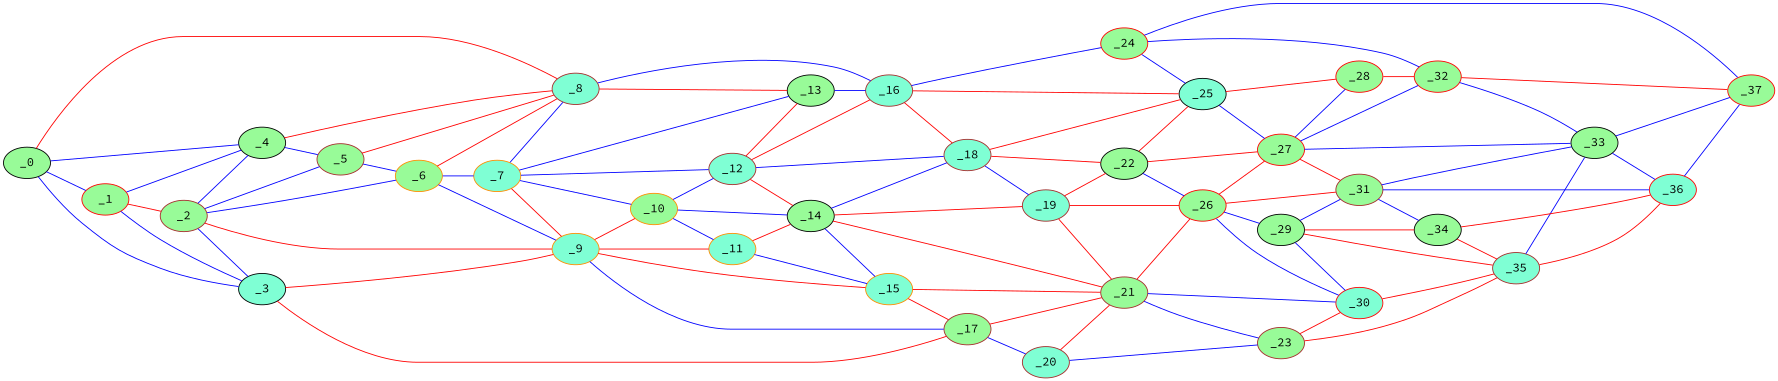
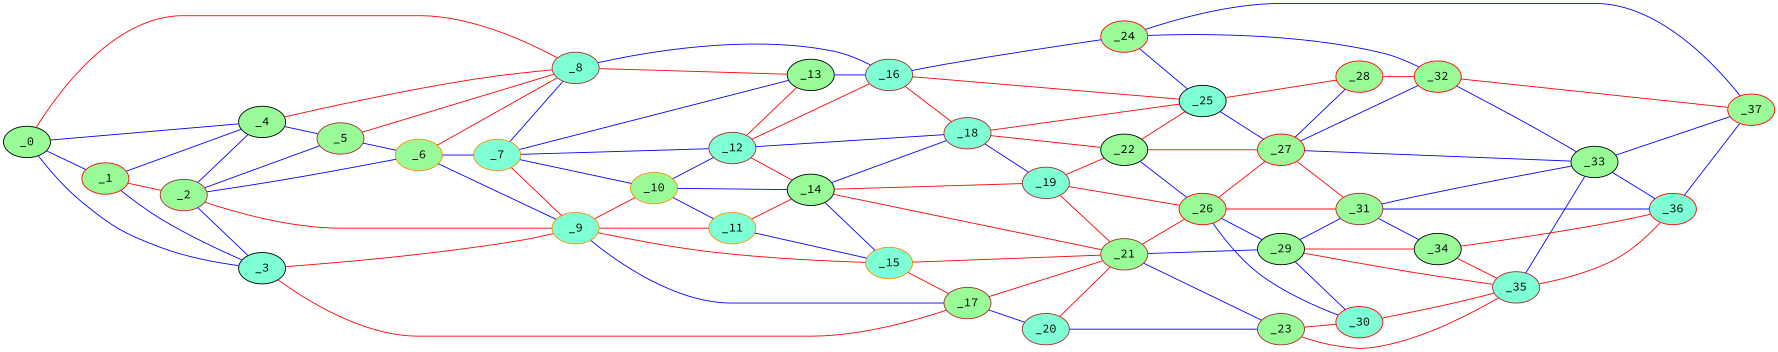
  graph {
    fontname="Source Code Pro"
    rankdir=LR
    node [color=brown fillcolor=palegreen fontname="Source Code Pro" style=filled x=12 y=58]
    edge [color=blue fontname="Source Code Pro" valence=2]
    _0 [color=black x=5 y=38]
    _1 [color=red x=7 y=51]
    _3 [color=black fillcolor=aquamarine y=90]
    _4 [color=black x=19 y=47]
    _8 [fillcolor=aquamarine x=48 y=27]
    _2 [y=71]
    _9 [color=darkorange fillcolor=aquamarine x=51 y=85]
    _17 [x=74 y=101]
    _5 [x=30 y=49]
    _13 [color=black x=62 y=29]
    _16 [fillcolor=aquamarine x=71 y=29]
    _6 [color=darkorange x=39 y=55]
    _10 [color=darkorange x=54 y=59]
    _11 [color=darkorange fillcolor=aquamarine x=56 y=82]
    _15 [color=darkorange fillcolor=aquamarine x=69 y=95]
    _21 [x=81 y=90]
    _20 [fillcolor=aquamarine x=80 y=101]
    _18 [fillcolor=aquamarine x=77]
    _24 [color=red x=89 y=32]
    _25 [color=black fillcolor=aquamarine x=90 y=46]
    _7 [color=darkorange fillcolor=aquamarine x=46 y=56]
    _12 [fillcolor=aquamarine x=58]
    _14 [color=black x=69 y=76]
    _26 [color=red x=94 y=74]
    _23 [x=88 y=100]
    _30 [color=red fillcolor=aquamarine x=107 y=83]
    _19 [fillcolor=aquamarine x=79 y=76]
    _22 [color=black x=83]
    _32 [color=red x=110 y=41]
    _37 [color=red x=123 y=42]
    _28 [color=red x=99 y=39]
    _27 [color=red x=98 y=49]
    _29 [color=black x=106 y=76]
    _31 [x=108 y=53]
    _35 [fillcolor=aquamarine x=115 y=93]
    _33 [color=black x=111 y=45]
    _34 [color=black x=114 y=60]
    _36 [color=red fillcolor=aquamarine x=120 y=55]
    _0 -- _1
    _0 -- _3 [valence=1]
    _0 -- _4 [valence=1]
    _0 -- _8 [color=red valence=1]
    _1 -- _3
    _1 -- _4
    _1 -- _2 [color=red]
    _3 -- _9 [color=red]
    _3 -- _17 [color=red valence=1]
    _4 -- _8 [color=red valence=1]
    _4 -- _5
    _8 -- _13 [color=red]
    _8 -- _16 [valence=1]
    _2 -- _3 [valence=1]
    _2 -- _4 [valence=1]
    _2 -- _9 [color=red]
    _2 -- _5
    _2 -- _6
    _9 -- _17
    _9 -- _10 [color=red]
    _9 -- _11 [color=red valence=1]
    _9 -- _15 [color=red]
    _17 -- _21 [color=red valence=1]
    _17 -- _20 [valence=1]
    _5 -- _8 [color=red valence=1]
    _5 -- _6 [valence=1]
    _13 -- _16
    _16 -- _18 [color=red valence=1]
    _16 -- _24 [valence=1]
    _16 -- _25 [color=red]
    _6 -- _8 [color=red]
    _6 -- _9 [valence=1]
    _6 -- _7 [valence=1]
    _10 -- _11 [valence=1]
    _10 -- _12
    _10 -- _14
    _11 -- _15
    _11 -- _14 [color=red]
    _15 -- _17 [color=red valence=1]
    _15 -- _21 [color=red]
    _21 -- _26 [color=red]
    _21 -- _23
-   _21 -- _30 [valence=1]
+   _21 -- _29 [valence=1]
    _20 -- _21 [color=red]
    _20 -- _23 [valence=1]
    _18 -- _25 [color=red valence=1]
    _18 -- _19
    _18 -- _22 [color=red valence=1]
    _24 -- _25 [valence=1]
    _24 -- _32
    _24 -- _37 [valence=1]
    _25 -- _28 [color=red]
    _25 -- _27
    _7 -- _8 [valence=1]
    _7 -- _9 [color=red]
    _7 -- _13
    _7 -- _10
    _7 -- _12
    _12 -- _13 [color=red]
    _12 -- _16 [color=red]
    _12 -- _18
    _12 -- _14 [color=red]
    _14 -- _15
    _14 -- _21 [color=red]
    _14 -- _18 [valence=1]
    _14 -- _19 [color=red]
    _26 -- _30 [valence=1]
    _26 -- _27 [color=red]
    _26 -- _29
    _26 -- _31 [color=red]
    _23 -- _30 [color=red]
    _23 -- _35 [color=red valence=1]
    _30 -- _35 [color=red valence=1]
    _19 -- _21 [color=red]
    _19 -- _26 [color=red]
    _19 -- _22 [color=red valence=1]
    _22 -- _25 [color=red]
    _22 -- _26
    _22 -- _27 [color=red valence=1]
    _32 -- _37 [color=red]
    _32 -- _33 [valence=1]
    _28 -- _32 [color=red]
    _27 -- _32
    _27 -- _28
    _27 -- _31 [color=red]
    _27 -- _33
    _29 -- _30
    _29 -- _31 [valence=1]
    _29 -- _35 [color=red]
    _29 -- _34 [color=red]
    _31 -- _33
    _31 -- _34 [valence=1]
    _31 -- _36
    _35 -- _33 [valence=1]
    _35 -- _36 [color=red valence=1]
    _33 -- _37
    _33 -- _36
    _34 -- _35 [color=red valence=1]
    _34 -- _36 [color=red]
    _36 -- _37
  }
